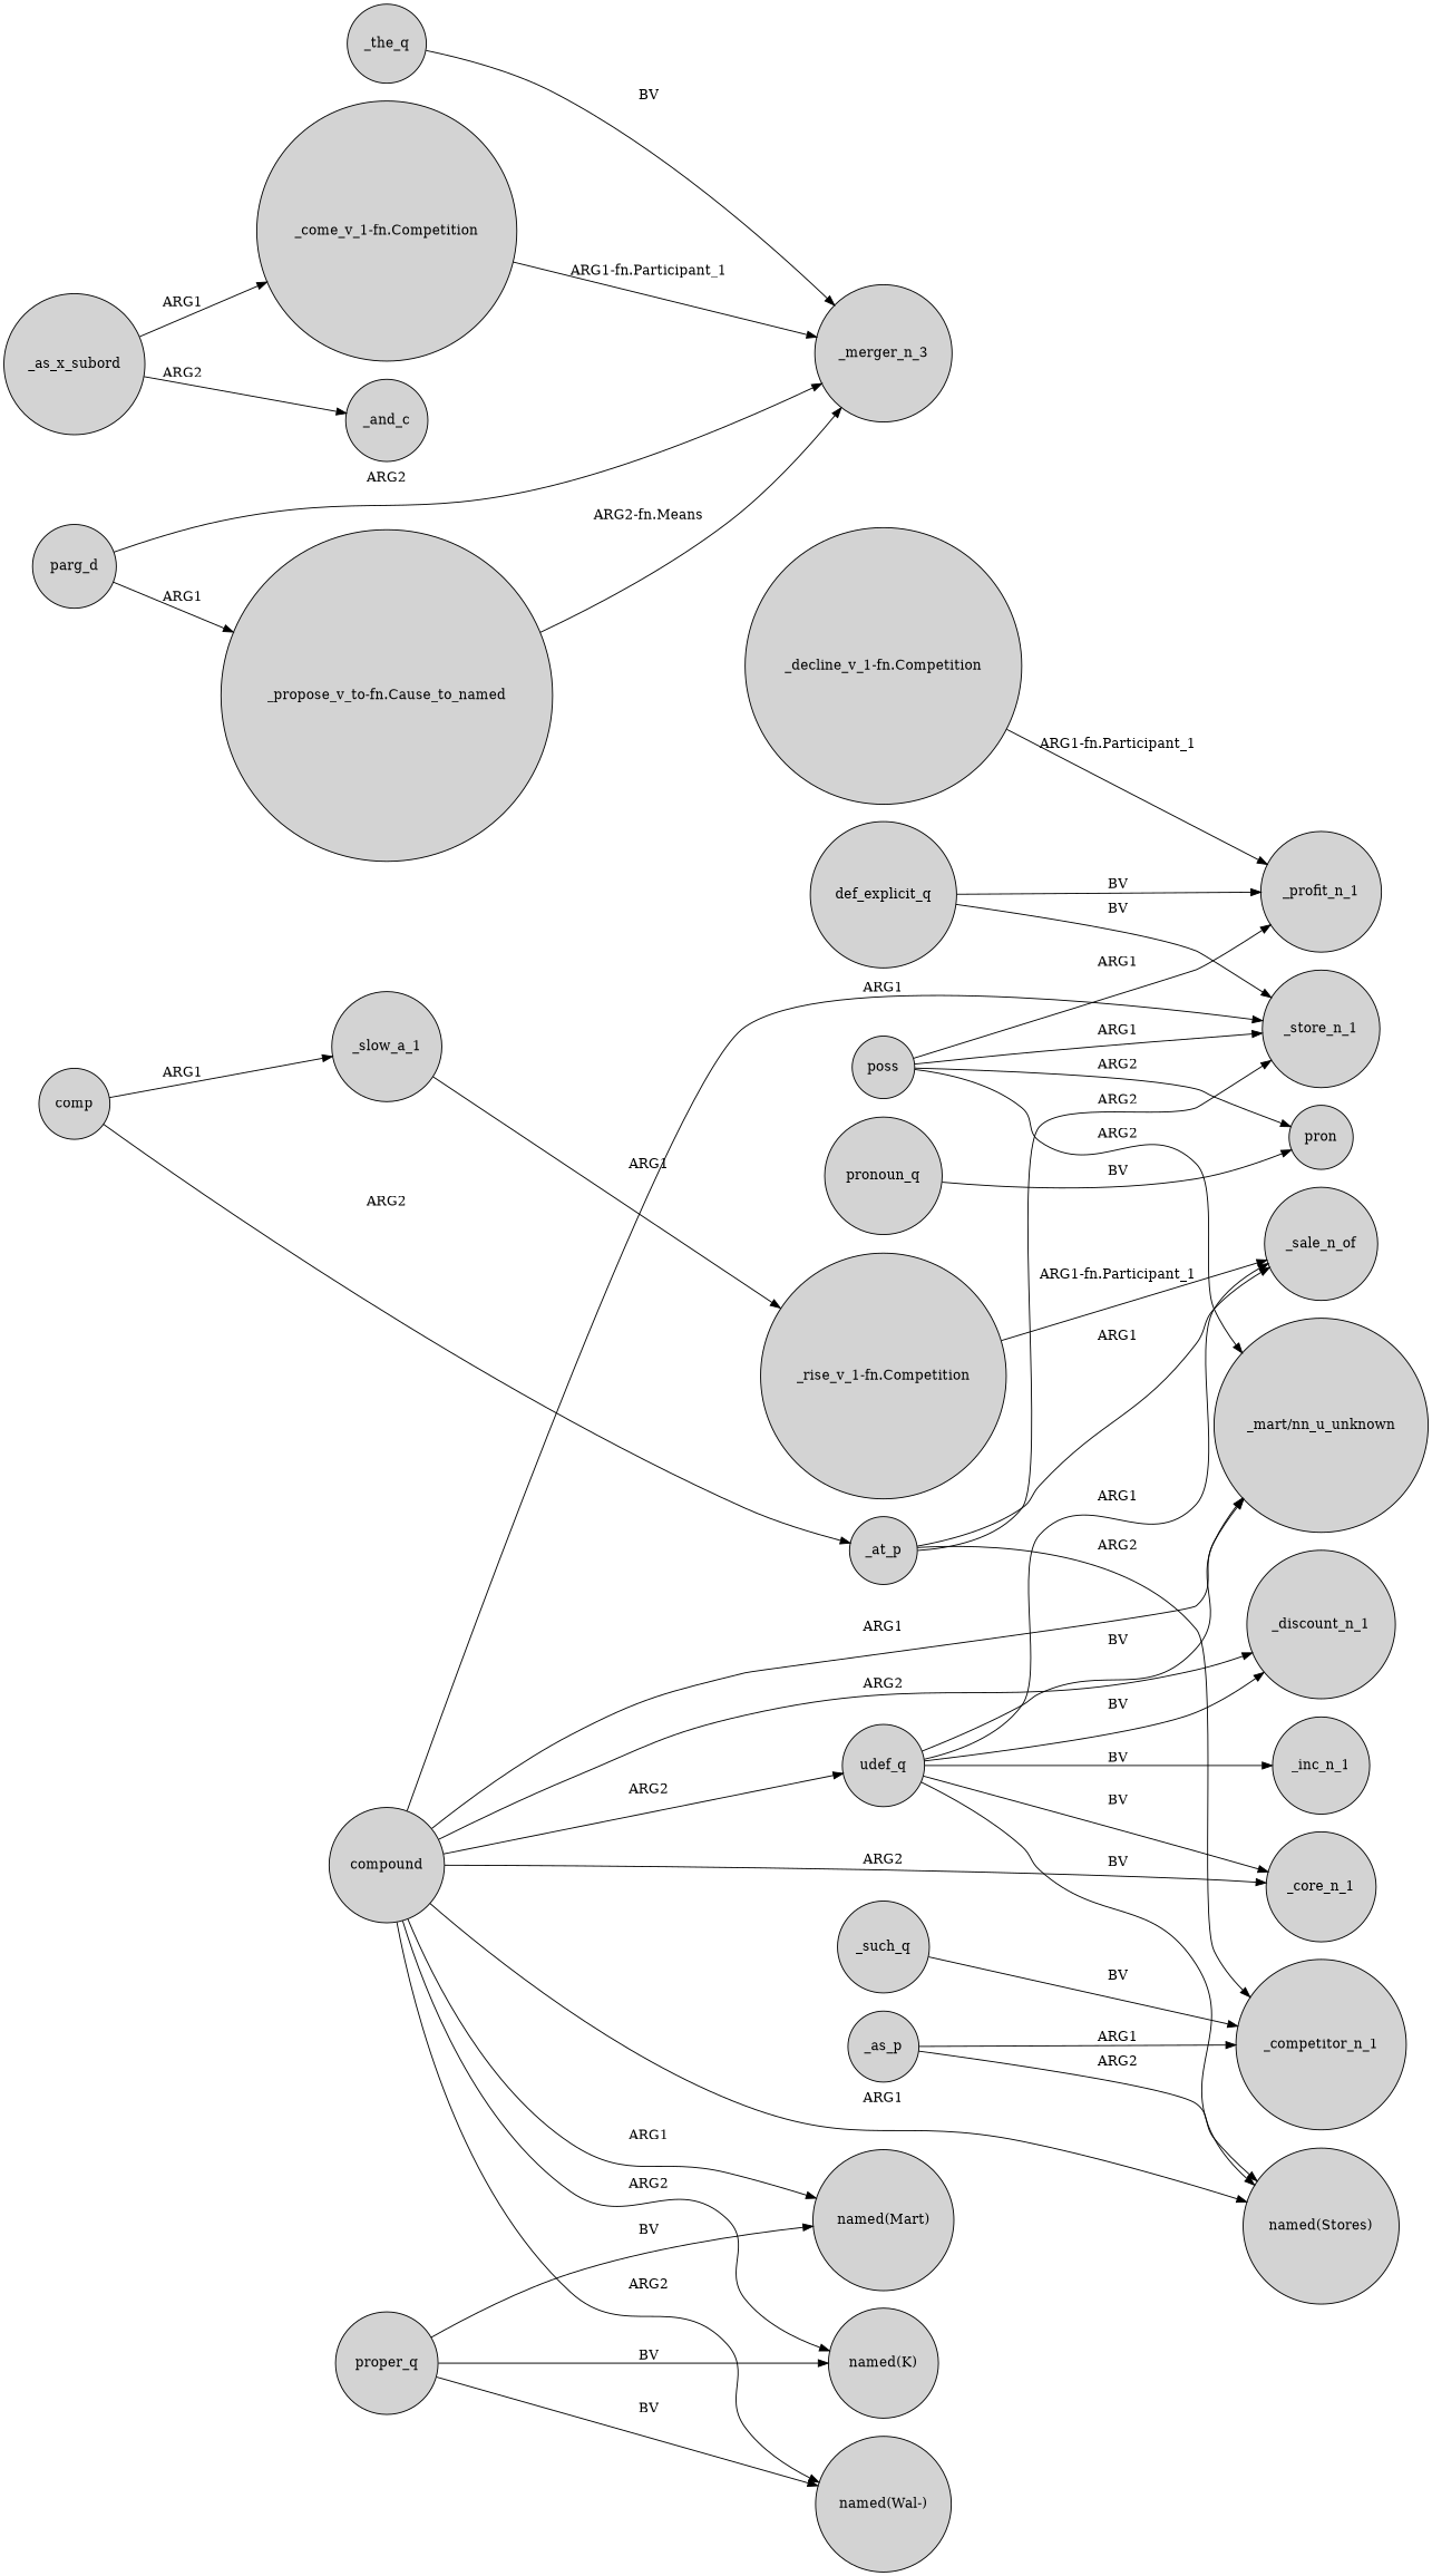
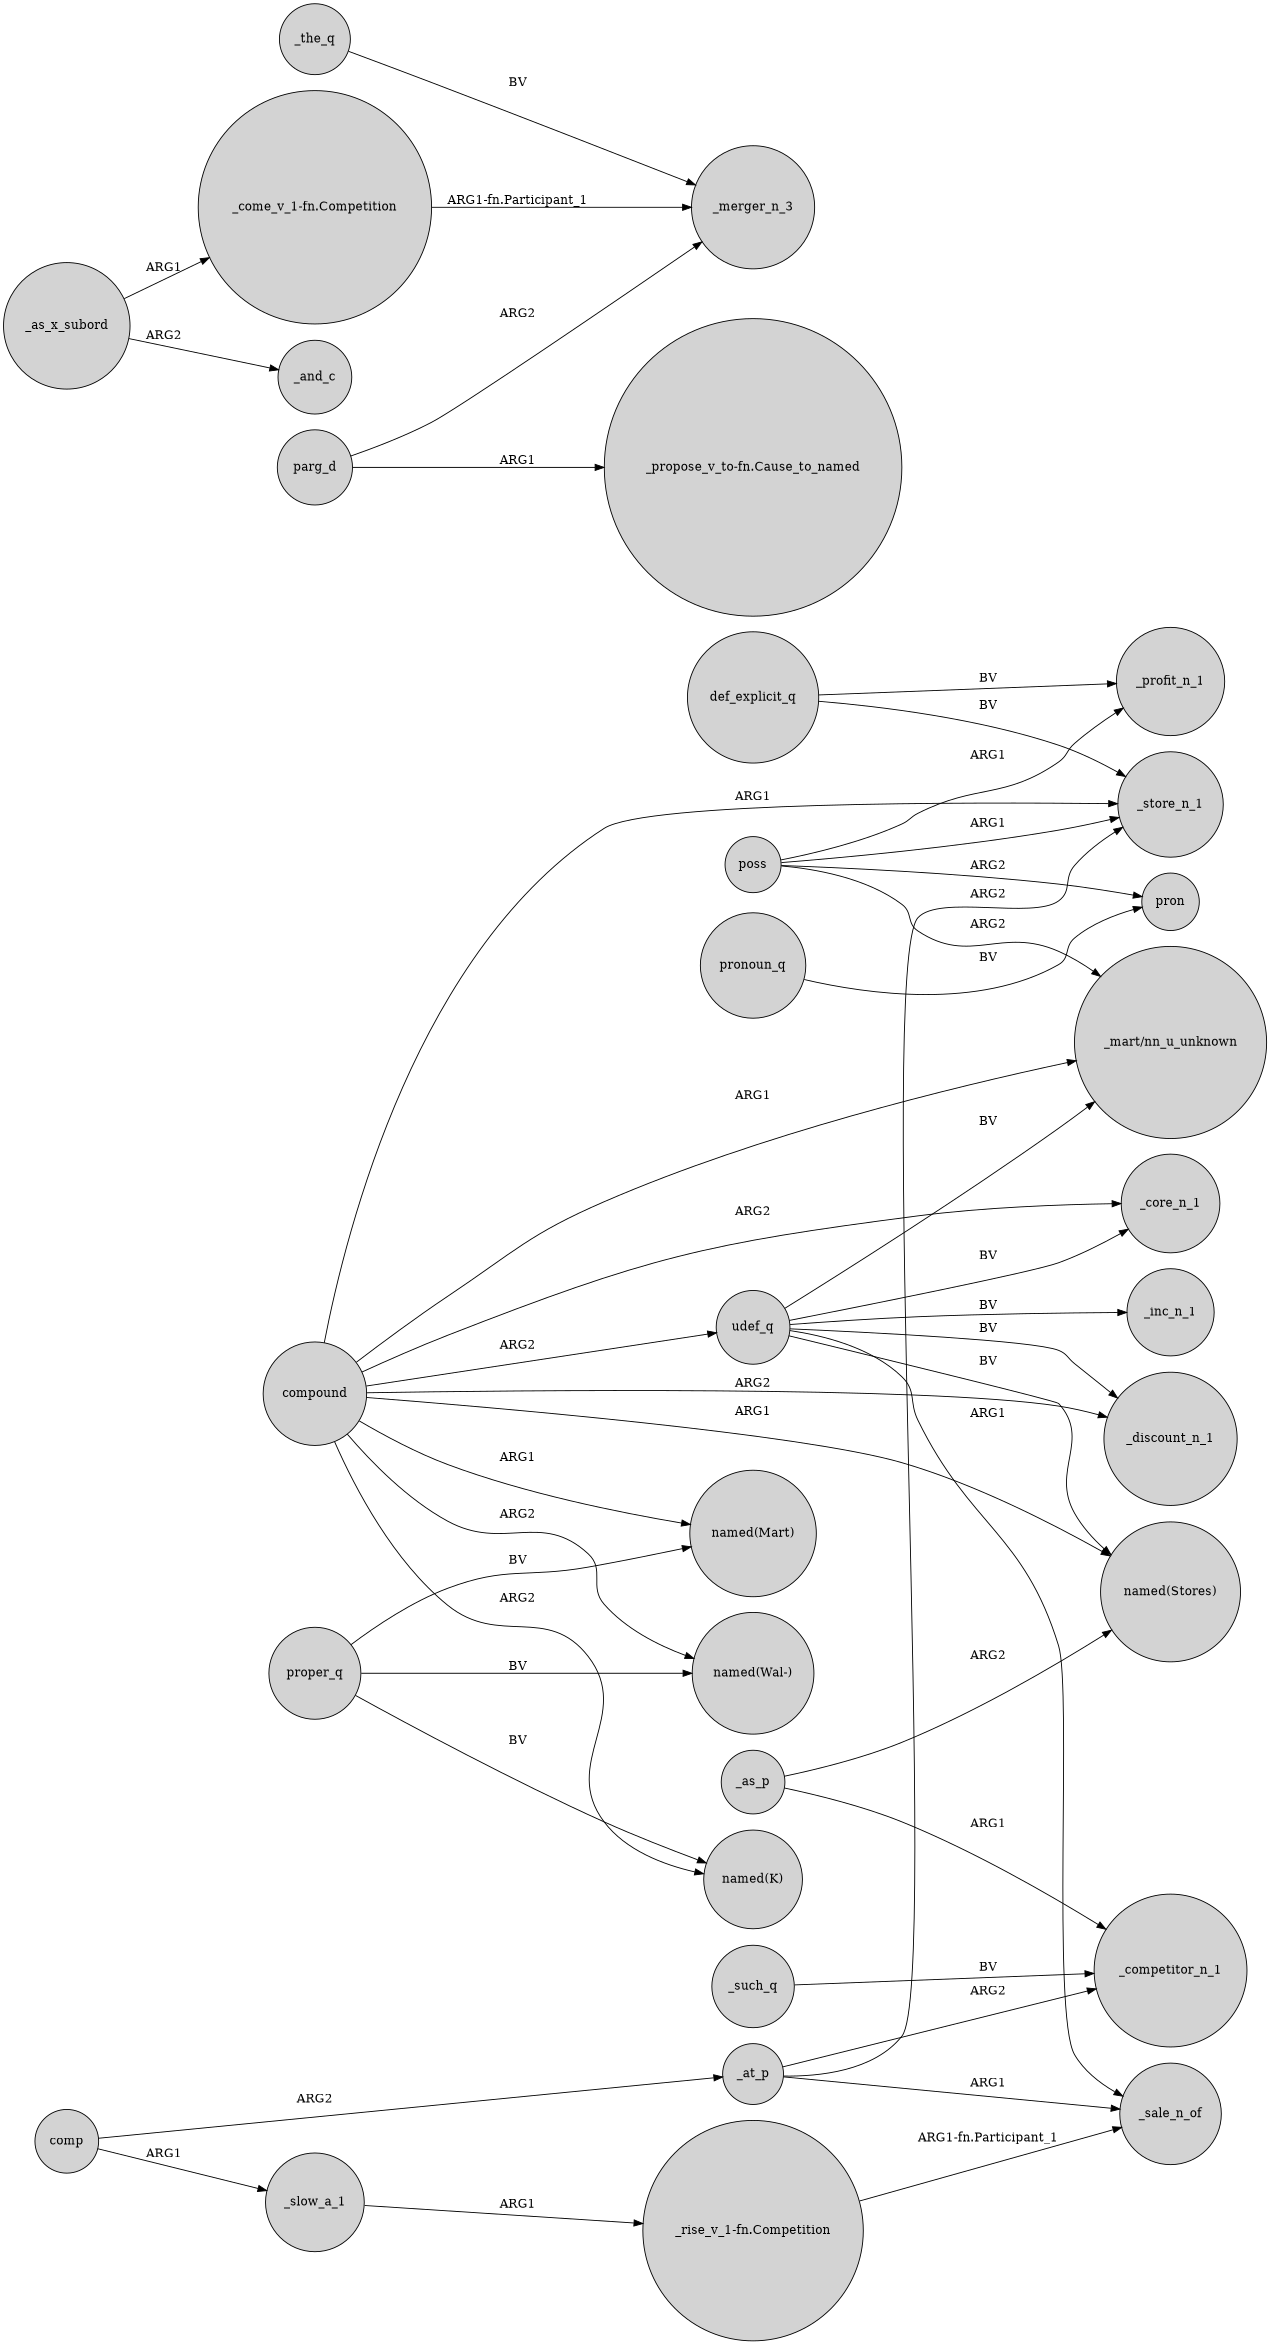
  digraph {
    rankdir=LR
    node [shape=circle style=filled]
    def_explicit_q
    _profit_n_1
    _store_n_1
    n4 [label=_merger_n_3]
    _the_q
    udef_q
    _discount_n_1
    _core_n_1
    "named(Stores)"
    _sale_n_of
    "_mart/nn_u_unknown"
    _inc_n_1
    comp
    _slow_a_1
    _at_p
    "_rise_v_1-fn.Competition"
    _competitor_n_1
    compound
    "named(Wal-)"
    "named(Mart)"
    "named(K)"
    _as_x_subord
    "_come_v_1-fn.Competition"
    _and_c
-   "_decline_v_1-fn.Competition"
    _as_p
    proper_q
    poss
    pron
    pronoun_q
    _such_q
    parg_d
    n33 [label="_propose_v_to-fn.Cause_to_named"]
    def_explicit_q -> _profit_n_1 [label=BV]
    def_explicit_q -> _store_n_1 [label=BV]
    _the_q -> n4 [label=BV]
    udef_q -> _discount_n_1 [label=BV]
    udef_q -> _core_n_1 [label=BV]
    udef_q -> "named(Stores)" [label=BV]
    udef_q -> _sale_n_of [label=ARG1]
    udef_q -> "_mart/nn_u_unknown" [label=BV]
    udef_q -> _inc_n_1 [label=BV]
    comp -> _slow_a_1 [label=ARG1]
    comp -> _at_p [label=ARG2]
    _slow_a_1 -> "_rise_v_1-fn.Competition" [label=ARG1]
    _at_p -> _store_n_1 [label=ARG2]
    _at_p -> _sale_n_of [label=ARG1]
    _at_p -> _competitor_n_1 [label=ARG2]
    "_rise_v_1-fn.Competition" -> _sale_n_of [label="ARG1-fn.Participant_1"]
    compound -> _store_n_1 [label=ARG1]
    compound -> udef_q [label=ARG2]
    compound -> _discount_n_1 [label=ARG2]
    compound -> _core_n_1 [label=ARG2]
    compound -> "named(Stores)" [label=ARG1]
    compound -> "_mart/nn_u_unknown" [label=ARG1]
    compound -> "named(Wal-)" [label=ARG2]
    compound -> "named(Mart)" [label=ARG1]
    compound -> "named(K)" [label=ARG2]
    _as_x_subord -> "_come_v_1-fn.Competition" [label=ARG1]
    _as_x_subord -> _and_c [label=ARG2]
    "_come_v_1-fn.Competition" -> n4 [label="ARG1-fn.Participant_1"]
-   "_decline_v_1-fn.Competition" -> _profit_n_1 [label="ARG1-fn.Participant_1"]
    _as_p -> "named(Stores)" [label=ARG2]
    _as_p -> _competitor_n_1 [label=ARG1]
    proper_q -> "named(Wal-)" [label=BV]
    proper_q -> "named(Mart)" [label=BV]
    proper_q -> "named(K)" [label=BV]
    poss -> _profit_n_1 [label=ARG1]
    poss -> _store_n_1 [label=ARG1]
    poss -> "_mart/nn_u_unknown" [label=ARG2]
    poss -> pron [label=ARG2]
    pronoun_q -> pron [label=BV]
    _such_q -> _competitor_n_1 [label=BV]
    parg_d -> n4 [label=ARG2]
    parg_d -> n33 [label=ARG1]
-   n33 -> n4 [label="ARG2-fn.Means"]
  }
